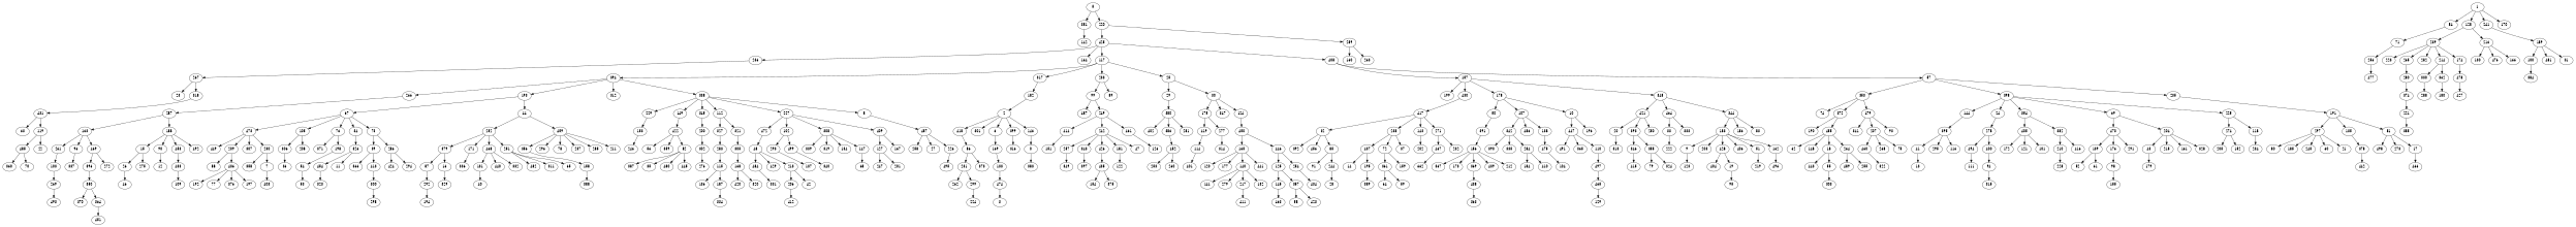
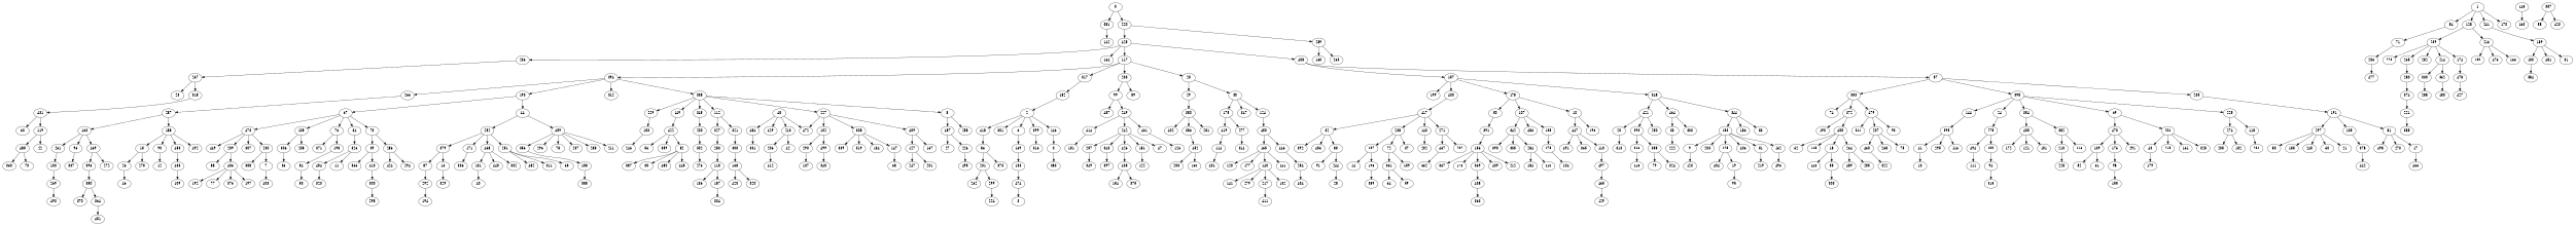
  digraph {
    fontname=Lato
    node [fontname=Lato]
    edge [fontname=Lato]
    5
    381
    220
    142
    425
    289
    236
    164
    117
    408
    160
    263
    267
    394
    317
    233
    25
    157
    57
    23
    318
    266
    193
    312
    338
    182
    99
    89
    29
    30
    199
    430
    178
    348
    353
    398
    235
    431
    287
    67
    44
    229
    149
    345
    112
    227
    8
    2
    487
    249
    380
    175
    347
    124
    417
    1
    84
    128
    241
    170
    50
    107
    10
    421
    464
    344
    74
    372
    479
    144
    24
    354
    69
    225
    191
    63
    119
    163
    188
    473
    105
    76
    34
    73
    252
    459
    153
    422
    200
    327
    321
    472
    102
    308
    409
    457
    258
    418
    301
    6
    399
    146
    414
    242
    461
    402
    386
    281
    419
    277
    450
    32
    238
    143
    271
    71
    239
    216
    189
    391
    342
    486
    138
    447
    196
    20
    393
    250
    33
    333
    183
    186
    83
    190
    455
    341
    207
    93
    395
    278
    405
    382
    470
    204
    274
    118
    297
    135
    81
    485
    22
    261
    96
    469
    15
    90
    453
    492
    449
    209
    307
    230
    306
    208
    371
    198
    326
    39
    286
    379
    171
    468
    251
    356
    296
    78
    237
    285
    211
    246
    56
    359
    82
    302
    283
    305
    48
    293
    499
    339
    319
    134
    147
    127
    167
    27
    226
    86
    169
    316
    0
    151
    257
    343
    426
    181
    47
    126
    452
    114
    314
    165
    446
    392
    456
    85
    437
    72
    37
    202
    467
    232
    256
    223
    265
    282
    214
    174
    130
    476
    166
    100
    481
    31
    156
    390
    335
    284
    475
    491
    365
    110
    313
    346
    355
    222
    9
    203
    428
    406
    51
    162
    62
    148
    18
    264
    460
    268
    75
    41
    295
    116
    494
    400
    172
    121
    101
    210
    416
    139
    176
    291
    43
    215
    161
    328
    205
    152
    234
    80
    185
    245
    60
    21
    378
    498
    273
    17
    360
    70
    103
    337
    396
    272
    26
    275
    12
    433
    88
    436
    358
    7
    36
    54
    454
    11
    366
    413
    424
    294
    87
    16
    336
    131
    440
    332
    482
    311
    65
    158
    387
    35
    480
    445
    276
    115
    168
    484
    429
    213
    137
    340
    68
    247
    201
    495
    231
    373
    133
    383
    349
    397
    435
    122
    253
    260
    401
    120
    177
    140
    441
-   125
    254
    91
    244
    14
    195
    361
    159
    n360 [label=662]
    477
    280
    330
    362
    478
    384
    367
    173
    369
    439
    212
    184
    410
    104
    497
    415
    79
    324
    123
    404
    19
    219
    496
    443
    55
    489
    255
    322
    13
    111
    94
    228
    52
    61
    98
    179
    442
    466
    269
    350
    46
    109
    192
    77
    376
    197
    403
    53
    323
    300
    292
    329
    40
    388
    136
    187
    420
    320
    331
    206
    42
    262
    299
    474
    154
    375
    141
    279
    217
    132
    145
    357
    434
    28
    389
    64
    59
    374
    288
    180
    427
    438
    465
    95
    303
    315
    155
    493
    370
    364
    298
    194
    334
    412
    224
    3
    411
    463
    58
    423
    221
    363
    129
    451
    385
    5 -> 381
    5 -> 220
    381 -> 142
    220 -> 425
    220 -> 289
    425 -> 236
    425 -> 164
    425 -> 117
    425 -> 408
    289 -> 160
    289 -> 263
    236 -> 267
    117 -> 394
    117 -> 317
    117 -> 233
    117 -> 25
    408 -> 157
    408 -> 57
    267 -> 23
    267 -> 318
    394 -> 266
    394 -> 193
    394 -> 312
    394 -> 338
    317 -> 182
    233 -> 99
    233 -> 89
    25 -> 29
    25 -> 30
    157 -> 199
    157 -> 430
    157 -> 178
    157 -> 348
    57 -> 353
    57 -> 398
    57 -> 235
    318 -> 431
    266 -> 287
    193 -> 67
    193 -> 44
    338 -> 229
    338 -> 149
    338 -> 345
    338 -> 112
    338 -> 227
    338 -> 8
    182 -> 2
    99 -> 487
    99 -> 249
    29 -> 380
    30 -> 175
    30 -> 347
    30 -> 124
    430 -> 417
    178 -> 50
    178 -> 107
    178 -> 10
    348 -> 421
    348 -> 464
    348 -> 344
    353 -> 74
    353 -> 372
    353 -> 479
    398 -> 144
    398 -> 24
    398 -> 354
    398 -> 69
    398 -> 225
    235 -> 191
    431 -> 63
    431 -> 119
    287 -> 163
    287 -> 188
    67 -> 473
    67 -> 105
    67 -> 76
    67 -> 34
    67 -> 73
    44 -> 252
    44 -> 459
    229 -> 153
    149 -> 422
    345 -> 200
    112 -> 327
    112 -> 321
    227 -> 472
    227 -> 102
    227 -> 308
    227 -> 409
    8 -> 457
-   457 -> 258
+   8 -> 258
    2 -> 418
    2 -> 301
    2 -> 6
    2 -> 399
    2 -> 146
    249 -> 414
    249 -> 242
    249 -> 461
    380 -> 402
    380 -> 386
    380 -> 281
    175 -> 419
    175 -> 277
    124 -> 450
    417 -> 32
    417 -> 238
    417 -> 143
    417 -> 271
    1 -> 84
    1 -> 128
    1 -> 241
    1 -> 170
    84 -> 71
    128 -> 239
    128 -> 216
    241 -> 189
    50 -> 391
    107 -> 342
    107 -> 486
    107 -> 138
    10 -> 447
    10 -> 196
    421 -> 20
    421 -> 393
    421 -> 250
    464 -> 33
    464 -> 333
    344 -> 183
    344 -> 186
    344 -> 83
    372 -> 190
    372 -> 455
    479 -> 341
    479 -> 207
    479 -> 93
    144 -> 395
    24 -> 278
    354 -> 405
    354 -> 382
    69 -> 470
    69 -> 204
    225 -> 274
    225 -> 118
    191 -> 297
    191 -> 135
    191 -> 81
    119 -> 485
    119 -> 22
    163 -> 261
    163 -> 96
    163 -> 469
    188 -> 15
    188 -> 90
    188 -> 453
    188 -> 492
    473 -> 449
    473 -> 209
    473 -> 307
    473 -> 230
    105 -> 306
    105 -> 208
    76 -> 371
    76 -> 198
    34 -> 326
    73 -> 39
    73 -> 286
    252 -> 379
    252 -> 171
    252 -> 468
    252 -> 251
    459 -> 356
    459 -> 296
    459 -> 78
    459 -> 237
    459 -> 285
    459 -> 211
    153 -> 246
    422 -> 56
    422 -> 359
    422 -> 82
    200 -> 302
    327 -> 283
    321 -> 305
-   472 -> 48
+   48 -> 472
    102 -> 293
    102 -> 499
    308 -> 339
    308 -> 319
    308 -> 134
    308 -> 147
    409 -> 127
    409 -> 167
    457 -> 27
    457 -> 226
    418 -> 86
    6 -> 169
    399 -> 316
    146 -> 0
    414 -> 151
    242 -> 257
    242 -> 343
    242 -> 426
    242 -> 181
    242 -> 47
    461 -> 126
    386 -> 452
    419 -> 114
    277 -> 314
    450 -> 165
    450 -> 446
    32 -> 392
    32 -> 456
    32 -> 85
    238 -> 437
    238 -> 72
    238 -> 37
    143 -> 202
    271 -> 467
    271 -> 232
    71 -> 256
    239 -> 223
    239 -> 265
    239 -> 282
    239 -> 214
    239 -> 174
    216 -> 130
    216 -> 476
    216 -> 166
    189 -> 100
    189 -> 481
    189 -> 31
    391 -> 156
    342 -> 390
    342 -> 335
    342 -> 284
    138 -> 475
    447 -> 491
    447 -> 365
    447 -> 110
    20 -> 313
    393 -> 346
    393 -> 355
    33 -> 222
    183 -> 9
    183 -> 203
    183 -> 428
    183 -> 406
    183 -> 51
    183 -> 162
    455 -> 62
    455 -> 148
    455 -> 18
    455 -> 264
    207 -> 460
    207 -> 268
    207 -> 75
    395 -> 41
    395 -> 295
    395 -> 116
    278 -> 494
    278 -> 400
    405 -> 172
    405 -> 121
    405 -> 101
    382 -> 210
    382 -> 416
    470 -> 139
    470 -> 176
    470 -> 291
    204 -> 43
    204 -> 215
    204 -> 161
    204 -> 328
    274 -> 205
    274 -> 152
    118 -> 234
    297 -> 80
    297 -> 185
    297 -> 245
    297 -> 60
    297 -> 21
    135 -> 378
    81 -> 498
    81 -> 273
    81 -> 17
    485 -> 360
    485 -> 70
    261 -> 103
    96 -> 337
    469 -> 396
    469 -> 272
    15 -> 26
    15 -> 275
    90 -> 12
    453 -> 433
    209 -> 88
    209 -> 436
    230 -> 358
    230 -> 7
    306 -> 36
    198 -> 54
    326 -> 454
    326 -> 11
    39 -> 366
    39 -> 413
    286 -> 424
    286 -> 294
    379 -> 87
    379 -> 16
    171 -> 336
    468 -> 131
    468 -> 440
    468 -> 332
    251 -> 482
    251 -> 311
    251 -> 65
    356 -> 158
    82 -> 387
    82 -> 35
    82 -> 480
    82 -> 445
    302 -> 276
    283 -> 115
    305 -> 168
    48 -> 484
    48 -> 429
    48 -> 213
    293 -> 137
    499 -> 340
    147 -> 68
    127 -> 247
    127 -> 201
    226 -> 495
    86 -> 231
    86 -> 373
    169 -> 133
    0 -> 383
    257 -> 349
    343 -> 397
    426 -> 435
    181 -> 122
    452 -> 253
    452 -> 260
    114 -> 401
    165 -> 120
    165 -> 177
    165 -> 140
    165 -> 441
-   446 -> 125
    446 -> 254
    85 -> 91
    85 -> 244
    437 -> 14
    437 -> 195
    72 -> 361
    72 -> 159
    467 -> n360
    256 -> 477
    265 -> 280
    214 -> 330
    214 -> 362
    174 -> 478
    100 -> 384
    156 -> 367
    156 -> 173
    156 -> 369
    156 -> 439
    156 -> 212
    284 -> 184
    284 -> 410
    475 -> 104
    110 -> 497
    346 -> 415
    355 -> 79
    355 -> 324
    9 -> 123
    428 -> 404
    428 -> 19
    51 -> 219
    162 -> 496
    18 -> 443
    18 -> 55
    264 -> 489
    264 -> 255
    460 -> 322
    41 -> 13
    494 -> 111
    400 -> 94
    210 -> 228
    139 -> 52
    139 -> 61
    176 -> 98
    43 -> 179
    378 -> 442
    17 -> 466
    103 -> 269
    396 -> 350
    26 -> 46
    433 -> 109
    436 -> 192
    436 -> 77
    436 -> 376
    436 -> 197
    7 -> 403
    54 -> 53
    454 -> 323
    413 -> 300
    87 -> 292
    16 -> 329
    131 -> 40
    158 -> 388
    115 -> 136
    115 -> 187
    168 -> 420
    168 -> 320
    484 -> 331
    213 -> 206
    213 -> 42
    231 -> 262
    231 -> 299
    133 -> 474
    435 -> 154
    435 -> 375
    140 -> 141
    140 -> 279
    140 -> 217
    140 -> 132
-   125 -> 145
-   125 -> 357
    254 -> 434
    244 -> 28
    195 -> 389
    361 -> 64
    361 -> 59
    280 -> 374
    330 -> 288
    362 -> 180
    478 -> 427
    369 -> 438
    497 -> 465
    19 -> 95
    55 -> 303
    94 -> 315
    98 -> 155
    269 -> 493
    350 -> 370
    350 -> 364
    300 -> 298
    292 -> 194
    187 -> 334
    206 -> 412
    299 -> 224
    474 -> 3
    217 -> 411
    145 -> 463
    357 -> 58
    357 -> 423
    374 -> 221
    438 -> 363
    465 -> 129
    364 -> 451
    221 -> 385
  }
